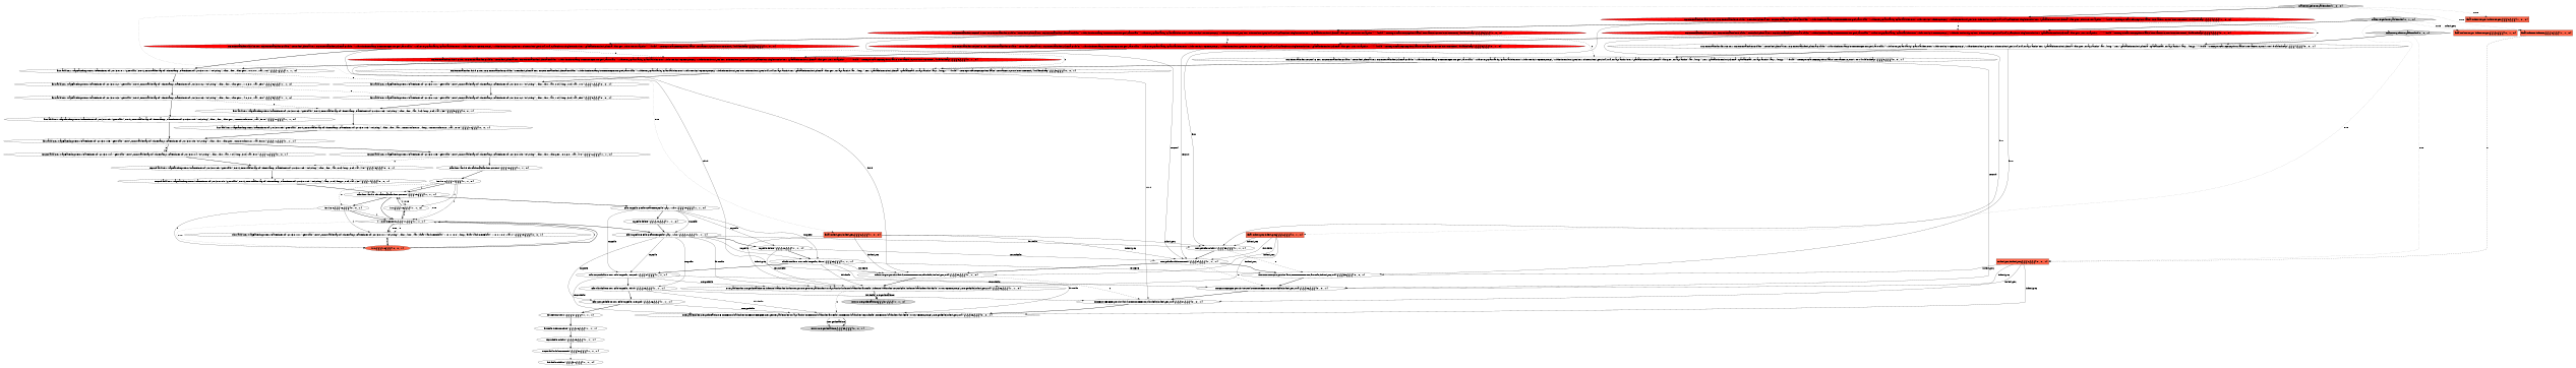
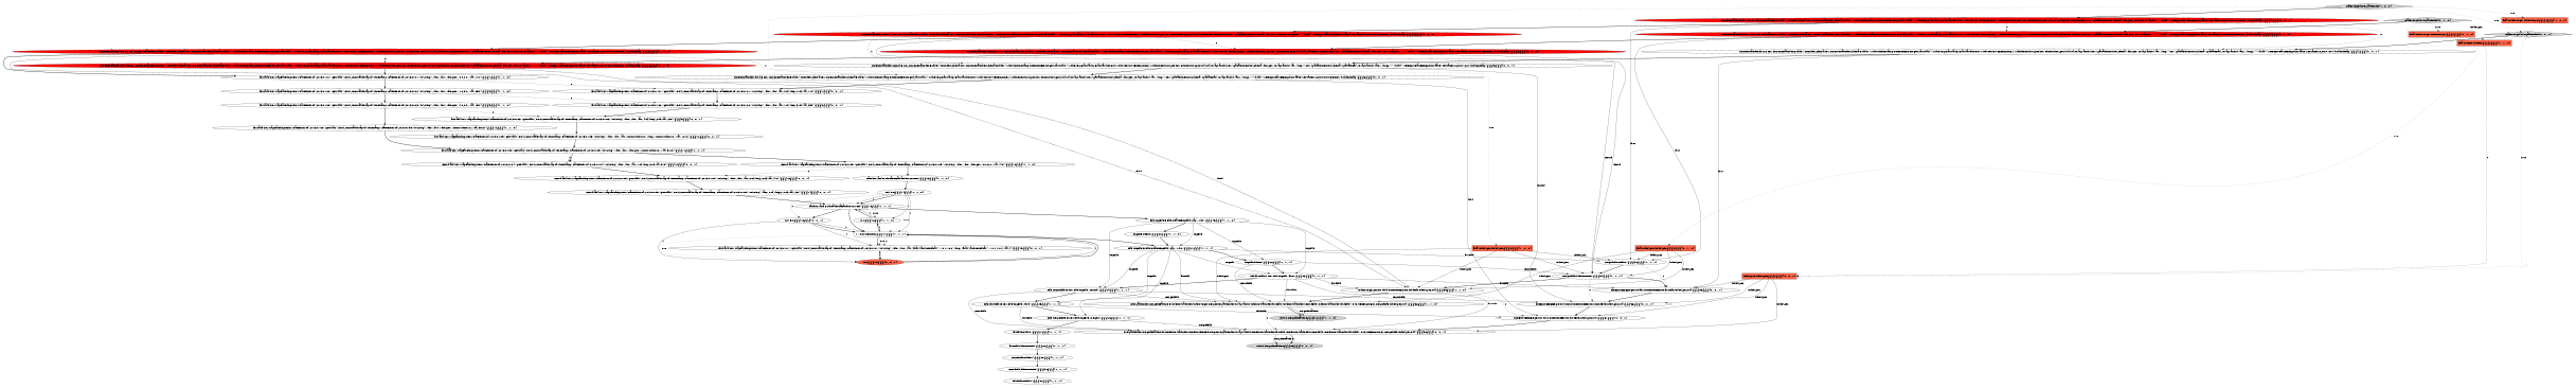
  digraph {
    node [fillcolor=white shape=ellipse style=filled]
    edge [style=bold]
    n1 [label="mergedFile.mkdirs()@@@33@@@['1', '1', '1']"]
    n2 [label="mergedFile.deleteOnExit()@@@34@@@['1', '1', '1']"]
    n3 [label="INDEX_MERGER.persist(first,DATA_INTERVAL,firstFile,indexSpec,null)@@@35@@@['0', '0', '1']"]
    n4 [label="indexMerger.persist(third,DATA_INTERVAL,thirdFile,indexSpec,null)@@@35@@@['1', '1', '0']"]
    n5 [label="INDEX_MERGER.persist(second,DATA_INTERVAL,secondFile,indexSpec,null)@@@36@@@['0', '0', '1']"]
    n6 [label="File thirdFile = new File(tmpFile,\"third\")@@@25@@@['1', '1', '1']"]
    n7 [label="QueryableIndex mergedRealtime = INDEX_IO.loadIndex(INDEX_MERGER.mergeQueryableIndex(Arrays.asList(INDEX_IO.loadIndex(firstFile),INDEX_IO.loadIndex(secondFile),INDEX_IO.loadIndex(thirdFile)),true,METRIC_AGGS,mergedFile,indexSpec,null))@@@38@@@['0', '0', '1']"]
    n8 [label="File mergedFile = new File(tmpFile,\"merged\")@@@26@@@['1', '1', '1']"]
    n9 [label="INDEX_MERGER.persist(third,DATA_INTERVAL,thirdFile,indexSpec,null)@@@37@@@['0', '0', '1']"]
    n10 [fillcolor=lightgray label="return mergedRealtime@@@39@@@['0', '0', '1']"]
    n11 [label="firstFile.mkdirs()@@@27@@@['1', '1', '1']"]
    n12 [fillcolor=red label="IncrementalIndex second = new IncrementalIndex.Builder().setIndexSchema(new IncrementalIndexSchema.Builder().withMinTimestamp(DATA_INTERVAL.getStartMillis()).withQueryGranularity(Granularities.DAY).withMetrics(METRIC_AGGS).withDimensionsSpec(new DimensionsSpec(null,null,Collections.singletonList(new SpatialDimensionSchema(\"dim.geo\",new ArrayList<>())))).build()).setReportParseExceptions(false).setMaxRowCount(NUM_POINTS).buildOnheap()@@@5@@@['0', '1', '0']"]
    n13 [fillcolor=red label="IncrementalIndex third = new IncrementalIndex.Builder().setIndexSchema(new IncrementalIndexSchema.Builder().withMinTimestamp(DATA_INTERVAL.getStartMillis()).withQueryGranularity(Granularities.DAY).withMetrics(METRIC_AGGS).withDimensionsSpec(new DimensionsSpec(null,null,Collections.singletonList(new SpatialDimensionSchema(\"dim.geo\",new ArrayList<>())))).build()).setReportParseExceptions(false).setMaxRowCount(NUM_POINTS).buildOnheap()@@@6@@@['0', '1', '0']"]
    n14 [label="first.add(new MapBasedInputRow(DateTimes.of(\"2013-01-01\").getMillis(),DIMS,ImmutableMap.of(\"timestamp\",DateTimes.of(\"2013-01-01\").toString(),\"dim\",\"foo\",\"dim.geo\",\"0.0,0.0\",\"val\",17L)))@@@7@@@['1', '1', '0']"]
    n15 [label="second.add(new MapBasedInputRow(DateTimes.of(\"2013-01-04\").getMillis(),DIMS,ImmutableMap.of(\"timestamp\",DateTimes.of(\"2013-01-04\").toString(),\"dim\",\"foo\",\"lat\",7.0f,\"long\",3.0f,\"val\",91L)))@@@12@@@['0', '0', '1']"]
    n16 [label="second.add(new MapBasedInputRow(DateTimes.of(\"2013-01-05\").getMillis(),DIMS,ImmutableMap.of(\"timestamp\",DateTimes.of(\"2013-01-05\").toString(),\"dim\",\"foo\",\"lat\",8.0f,\"long\",6.0f,\"val\",47L)))@@@13@@@['0', '0', '1']"]
    n17 [label="second.add(new MapBasedInputRow(DateTimes.of(\"2013-01-05\").getMillis(),DIMS,ImmutableMap.of(\"timestamp\",DateTimes.of(\"2013-01-05\").toString(),\"lat2\",0.0f,\"long2\",0.0f,\"val\",13L)))@@@14@@@['0', '0', '1']"]
    n18 [fillcolor=red label="IncrementalIndex first = new IncrementalIndex.Builder().setIndexSchema(new IncrementalIndexSchema.Builder().withMinTimestamp(DATA_INTERVAL.getStartMillis()).withQueryGranularity(Granularities.DAY).withMetrics(METRIC_AGGS).withDimensionsSpec(new DimensionsSpec(null,null,Collections.singletonList(new SpatialDimensionSchema(\"dim.geo\",Lists.newArrayList())))).build()).setReportParseExceptions(false).setMaxRowCount(NUM_POINTS).buildOnheap()@@@4@@@['1', '0', '0']"]
    n19 [label="IncrementalIndex first = new IncrementalIndex.Builder().setIndexSchema(new IncrementalIndexSchema.Builder().withMinTimestamp(DATA_INTERVAL.getStartMillis()).withQueryGranularity(Granularities.DAY).withMetrics(METRIC_AGGS).withDimensionsSpec(new DimensionsSpec(null,null,Arrays.asList(new SpatialDimensionSchema(\"dim.geo\",Arrays.asList(\"lat\",\"long\")),new SpatialDimensionSchema(\"spatialIsRad\",Arrays.asList(\"lat2\",\"long2\"))))).build()).setReportParseExceptions(false).setMaxRowCount(1000).buildOnheap()@@@4@@@['0', '0', '1']"]
    n20 [fillcolor=red label="IncrementalIndex first = new IncrementalIndex.Builder().setIndexSchema(new IncrementalIndexSchema.Builder().withMinTimestamp(DATA_INTERVAL.getStartMillis()).withQueryGranularity(Granularities.DAY).withMetrics(METRIC_AGGS).withDimensionsSpec(new DimensionsSpec(null,null,Collections.singletonList(new SpatialDimensionSchema(\"dim.geo\",new ArrayList<>())))).build()).setReportParseExceptions(false).setMaxRowCount(NUM_POINTS).buildOnheap()@@@4@@@['0', '1', '0']"]
    n21 [fillcolor=red label="IncrementalIndex second = new IncrementalIndex.Builder().setIndexSchema(new IncrementalIndexSchema.Builder().withMinTimestamp(DATA_INTERVAL.getStartMillis()).withQueryGranularity(Granularities.DAY).withMetrics(METRIC_AGGS).withDimensionsSpec(new DimensionsSpec(null,null,Collections.singletonList(new SpatialDimensionSchema(\"dim.geo\",Lists.newArrayList())))).build()).setReportParseExceptions(false).setMaxRowCount(NUM_POINTS).buildOnheap()@@@5@@@['1', '0', '0']"]
    n22 [label="IncrementalIndex second = new IncrementalIndex.Builder().setIndexSchema(new IncrementalIndexSchema.Builder().withMinTimestamp(DATA_INTERVAL.getStartMillis()).withQueryGranularity(Granularities.DAY).withMetrics(METRIC_AGGS).withDimensionsSpec(new DimensionsSpec(null,null,Arrays.asList(new SpatialDimensionSchema(\"dim.geo\",Arrays.asList(\"lat\",\"long\")),new SpatialDimensionSchema(\"spatialIsRad\",Arrays.asList(\"lat2\",\"long2\"))))).build()).setReportParseExceptions(false).setMaxRowCount(1000).buildOnheap()@@@5@@@['0', '0', '1']"]
    n23 [fillcolor=red label="IncrementalIndex third = new IncrementalIndex.Builder().setIndexSchema(new IncrementalIndexSchema.Builder().withMinTimestamp(DATA_INTERVAL.getStartMillis()).withQueryGranularity(Granularities.DAY).withMetrics(METRIC_AGGS).withDimensionsSpec(new DimensionsSpec(null,null,Collections.singletonList(new SpatialDimensionSchema(\"dim.geo\",Lists.newArrayList())))).build()).setReportParseExceptions(false).setMaxRowCount(NUM_POINTS).buildOnheap()@@@6@@@['1', '0', '0']"]
    n24 [label="first.add(new MapBasedInputRow(DateTimes.of(\"2013-01-01\").getMillis(),DIMS,ImmutableMap.of(\"timestamp\",DateTimes.of(\"2013-01-01\").toString(),\"dim\",\"foo\",\"lat\",0.0f,\"long\",0.0f,\"val\",17L)))@@@7@@@['0', '0', '1']"]
    n25 [label="first.add(new MapBasedInputRow(DateTimes.of(\"2013-01-02\").getMillis(),DIMS,ImmutableMap.of(\"timestamp\",DateTimes.of(\"2013-01-02\").toString(),\"dim\",\"foo\",\"lat\",1.0f,\"long\",3.0f,\"val\",29L)))@@@8@@@['0', '0', '1']"]
    n26 [label="first.add(new MapBasedInputRow(DateTimes.of(\"2013-01-03\").getMillis(),DIMS,ImmutableMap.of(\"timestamp\",DateTimes.of(\"2013-01-03\").toString(),\"dim\",\"foo\",\"lat\",4.0f,\"long\",2.0f,\"val\",13L)))@@@9@@@['0', '0', '1']"]
    n27 [fillcolor=lightgray label="return mergedRealtime@@@37@@@['1', '1', '0']"]
    n28 [label="Random rand = ThreadLocalRandom.current()@@@15@@@['1', '1', '1']"]
    n29 [label="i++@@@16@@@['1', '1', '0']"]
    n30 [label="File tmpFile = File.createTempFile(\"yay\",\"who\")@@@19@@@['1', '1', '0']"]
    n31 [label="int i = 8@@@16@@@['0', '0', '1']"]
-   n32 [label="i < NUM_POINTS@@@17@@@['1', '1', '1']" shape=diamond]
+   n32 [label="i < NUM_POINTS@@@17@@@['1', '1', '1']" shape=box]
    n33 [label="File secondFile = new File(tmpFile,\"second\")@@@24@@@['1', '1', '1']"]
    n34 [label="File firstFile = new File(tmpFile,\"first\")@@@23@@@['1', '1', '1']"]
    n35 [label="tmpFile.delete()@@@20@@@['1', '1', '0']"]
    n36 [label="File tmpFile = File.createTempFile(\"yay\",\"who\")@@@21@@@['1', '1', '1']"]
    n37 [label="tmpFile.delete()@@@22@@@['1', '1', '1']"]
    n38 [fillcolor=tomato label="i++@@@18@@@['0', '0', '1']"]
    n39 [label="third.add(new MapBasedInputRow(DateTimes.of(\"2013-01-01\").getMillis(),DIMS,ImmutableMap.of(\"timestamp\",DateTimes.of(\"2013-01-01\").toString(),\"dim\",\"boo\",\"lat\",(float)(rand.nextFloat() * 10 + 10.0),\"long\",(float)(rand.nextFloat() * 10 + 10.0),\"val\",i)))@@@19@@@['0', '0', '1']"]
    n40 [fillcolor=tomato label="final IndexSpec indexSpec@@@2@@@['1', '0', '0']" shape=box]
    n41 [label="QueryableIndex mergedRealtime = indexIO.loadIndex(indexMerger.mergeQueryableIndex(Arrays.asList(indexIO.loadIndex(firstFile),indexIO.loadIndex(secondFile),indexIO.loadIndex(thirdFile)),true,METRIC_AGGS,mergedFile,indexSpec,null))@@@36@@@['1', '1', '0']"]
    n42 [label="IncrementalIndex third = new IncrementalIndex.Builder().setIndexSchema(new IncrementalIndexSchema.Builder().withMinTimestamp(DATA_INTERVAL.getStartMillis()).withQueryGranularity(Granularities.DAY).withMetrics(METRIC_AGGS).withDimensionsSpec(new DimensionsSpec(null,null,Arrays.asList(new SpatialDimensionSchema(\"dim.geo\",Arrays.asList(\"lat\",\"long\")),new SpatialDimensionSchema(\"spatialIsRad\",Arrays.asList(\"lat2\",\"long2\"))))).build()).setReportParseExceptions(false).setMaxRowCount(NUM_POINTS).buildOnheap()@@@6@@@['0', '0', '1']"]
    n43 [label="firstFile.deleteOnExit()@@@28@@@['1', '1', '1']"]
    n44 [label="secondFile.mkdirs()@@@29@@@['1', '1', '1']"]
    n45 [label="secondFile.deleteOnExit()@@@30@@@['1', '1', '1']"]
    n46 [label="first.add(new MapBasedInputRow(DateTimes.of(\"2013-01-02\").getMillis(),DIMS,ImmutableMap.of(\"timestamp\",DateTimes.of(\"2013-01-02\").toString(),\"dim\",\"foo\",\"dim.geo\",\"1.0,3.0\",\"val\",29L)))@@@8@@@['1', '1', '0']"]
    n47 [label="first.add(new MapBasedInputRow(DateTimes.of(\"2013-01-03\").getMillis(),DIMS,ImmutableMap.of(\"timestamp\",DateTimes.of(\"2013-01-03\").toString(),\"dim\",\"foo\",\"dim.geo\",\"4.0,2.0\",\"val\",13L)))@@@9@@@['1', '1', '0']"]
    n48 [label="first.add(new MapBasedInputRow(DateTimes.of(\"2013-01-05\").getMillis(),DIMS,ImmutableMap.of(\"timestamp\",DateTimes.of(\"2013-01-05\").toString(),\"dim\",\"foo\",\"dim.geo\",\"_mmx.unknown\",\"val\",501L)))@@@10@@@['1', '1', '0']"]
    n49 [label="first.add(new MapBasedInputRow(DateTimes.of(\"2013-01-05\").getMillis(),DIMS,ImmutableMap.of(\"timestamp\",DateTimes.of(\"2013-01-05\").toString(),\"dim\",\"foo\",\"dim.geo\",\"_mmx.unknown\",\"val\",501L)))@@@11@@@['1', '1', '1']"]
    n50 [label="first.add(new MapBasedInputRow(DateTimes.of(\"2013-01-05\").getMillis(),DIMS,ImmutableMap.of(\"timestamp\",DateTimes.of(\"2013-01-05\").toString(),\"dim\",\"foo\",\"lat\",\"_mmx.unknown\",\"long\",\"_mmx.unknown\",\"val\",101L)))@@@10@@@['0', '0', '1']"]
    n51 [label="second.add(new MapBasedInputRow(DateTimes.of(\"2013-01-05\").getMillis(),DIMS,ImmutableMap.of(\"timestamp\",DateTimes.of(\"2013-01-05\").toString(),\"dim\",\"foo\",\"dim.geo\",\"8.0,6.0\",\"val\",47L)))@@@12@@@['1', '1', '0']"]
    n52 [fillcolor=tomato label="final IndexMerger indexMerger@@@2@@@['0', '1', '0']" shape=box]
    n53 [fillcolor=lightgray label="makeMergedQueryableIndex['0', '0', '1']" shape=diamond]
    n54 [fillcolor=tomato label="IndexSpec indexSpec@@@2@@@['0', '0', '1']" shape=box]
    n55 [label="Random rand = ThreadLocalRandom.current()@@@13@@@['1', '1', '0']"]
    n56 [label="int i = 6@@@14@@@['1', '1', '0']"]
    n57 [fillcolor=tomato label="final IndexIO indexIO@@@2@@@['1', '1', '0']" shape=box]
    n58 [fillcolor=tomato label="final IndexMerger indexMerger@@@2@@@['1', '0', '0']" shape=box]
    n59 [label="thirdFile.mkdirs()@@@31@@@['1', '1', '1']"]
    n60 [fillcolor=tomato label="final IndexSpec indexSpec@@@2@@@['0', '1', '0']" shape=box]
    n61 [fillcolor=lightgray label="makeMergedQueryableIndex['1', '0', '0']" shape=diamond]
    n62 [fillcolor=lightgray label="makeMergedQueryableIndex['0', '1', '0']" shape=diamond]
    n1 -> n2
    n1 -> n3 [label=0 style=dashed]
    n2 -> n3
    n2 -> n4
    n2 -> n5 [label=0 style=dashed]
    n3 -> n5
    n4 -> n9 [label=0 style=dashed]
    n4 -> n41
    n5 -> n9
    n6 -> n7 [label=thirdFile style=solid]
    n6 -> n8
    n6 -> n9 [label=thirdFile style=solid]
    n7 -> n10 [label=mergedRealtime style=solid]
    n7 -> n10
    n8 -> n7 [label=mergedFile style=solid]
    n8 -> n11
    n9 -> n7
    n11 -> n43
    n12 -> n2 [label=second style=solid]
    n12 -> n13
    n13 -> n4 [label=third style=solid]
    n13 -> n14
    n14 -> n24 [label=0 style=dashed]
    n14 -> n46
    n15 -> n16
    n16 -> n17
    n17 -> n28
    n18 -> n1 [label=first style=solid]
    n18 -> n19 [label=0 style=dashed]
    n18 -> n20 [label=0 style=dashed]
    n18 -> n21
    n19 -> n3 [label=first style=solid]
    n19 -> n22
    n20 -> n1 [label=first style=solid]
    n20 -> n12
    n21 -> n2 [label=second style=solid]
    n21 -> n12 [label=0 style=dashed]
    n21 -> n22 [label=0 style=dashed]
    n21 -> n23
    n22 -> n5 [label=second style=solid]
    n22 -> n42
    n23 -> n4 [label=third style=solid]
    n23 -> n13 [label=0 style=dashed]
    n23 -> n14
    n23 -> n42 [label=0 style=dashed]
    n24 -> n25
    n25 -> n26
    n26 -> n50
    n28 -> n29 [label=true style=dotted]
    n28 -> n30
    n28 -> n31
    n28 -> n32 [label=true style=dotted]
    n28 -> n32
    n29 -> n28
    n29 -> n28 [label=i style=solid]
    n29 -> n32 [label=i style=solid]
    n30 -> n33 [label=tmpFile style=solid]
    n30 -> n34 [label=tmpFile style=solid]
    n30 -> n35
    n30 -> n36 [label=tmpFile style=solid]
    n30 -> n37 [label=tmpFile style=solid]
    n31 -> n32 [label=i style=solid]
    n31 -> n32
    n31 -> n38 [label=i style=solid]
    n31 -> n39 [label=i style=solid]
    n32 -> n29
    n32 -> n36
    n32 -> n38 [label=true style=dotted]
    n32 -> n39 [label=0 style=dashed]
    n32 -> n39
    n32 -> n39 [label=true style=dotted]
    n33 -> n5 [label=secondFile style=solid]
    n33 -> n6
    n33 -> n7 [label=secondFile style=solid]
    n33 -> n41 [label=mergedFile style=solid]
    n34 -> n3 [label=firstFile style=solid]
    n34 -> n4 [label=thirdFile style=solid]
    n34 -> n7 [label=firstFile style=solid]
    n34 -> n33
    n34 -> n41 [label=thirdFile style=solid]
    n35 -> n36
    n36 -> n1 [label=firstFile style=solid]
    n36 -> n6 [label=tmpFile style=solid]
    n36 -> n8 [label=tmpFile style=solid]
    n36 -> n33 [label=tmpFile style=solid]
    n36 -> n34 [label=tmpFile style=solid]
    n36 -> n37
    n36 -> n41 [label=firstFile style=solid]
    n37 -> n2 [label=secondFile style=solid]
    n37 -> n34
    n37 -> n41 [label=secondFile style=solid]
    n38 -> n32 [label=i style=solid]
    n38 -> n32
    n38 -> n39 [label=i style=solid]
    n39 -> n38
    n40 -> n1 [label=indexSpec style=solid]
    n40 -> n2 [label=indexSpec style=solid]
    n40 -> n4 [label=indexSpec style=solid]
    n40 -> n41 [label=indexSpec style=solid]
    n41 -> n7 [label=0 style=dashed]
    n41 -> n27
    n41 -> n27 [label=mergedRealtime style=solid]
    n42 -> n9 [label=third style=solid]
    n42 -> n24
    n43 -> n44
    n44 -> n45
    n45 -> n59 [style=dotted]
    n46 -> n25 [label=0 style=dashed]
    n46 -> n47
    n47 -> n26 [label=0 style=dashed]
    n47 -> n48
    n48 -> n49
    n49 -> n15 [label=0 style=dashed]
    n49 -> n15
    n49 -> n51
    n50 -> n49
    n51 -> n16 [label=0 style=dashed]
    n51 -> n55
    n53 -> n19
    n53 -> n54 [label=true style=dotted]
    n54 -> n3 [label=indexSpec style=solid]
    n54 -> n5 [label=indexSpec style=solid]
    n54 -> n7 [label=indexSpec style=solid]
    n54 -> n9 [label=indexSpec style=solid]
    n55 -> n56
    n56 -> n28
    n56 -> n28 [label=i style=solid]
    n56 -> n29 [label=i style=solid]
    n56 -> n31 [label=0 style=dashed]
    n56 -> n32 [label=i style=solid]
    n57 -> n54 [label=0 style=dashed]
    n60 -> n1 [label=indexSpec style=solid]
-   n60 -> n2 [label=thirdFile style=solid]
+   n60 -> n2 [label=indexSpec style=solid]
    n60 -> n4 [label=indexSpec style=solid]
    n60 -> n41 [label=indexSpec style=solid]
    n61 -> n18
    n61 -> n40 [label=true style=dotted]
-   n61 -> n57 [label=true style=dotted]
+   n61 -> n53 [label=true style=dotted]
    n61 -> n58 [label=true style=dotted]
    n62 -> n20
    n62 -> n52 [label=true style=dotted]
    n62 -> n57 [label=indexSpec style=dotted]
    n62 -> n60 [label=true style=dotted]
  }
